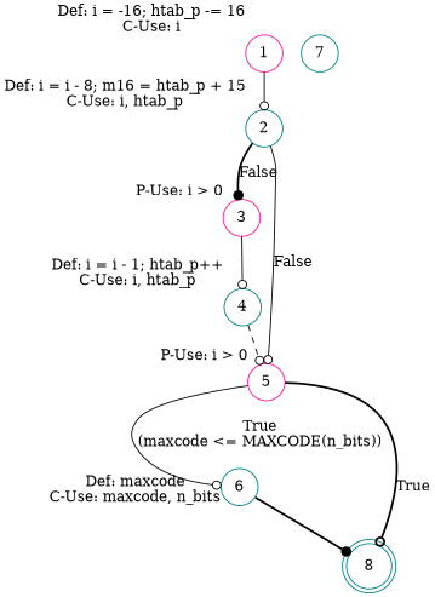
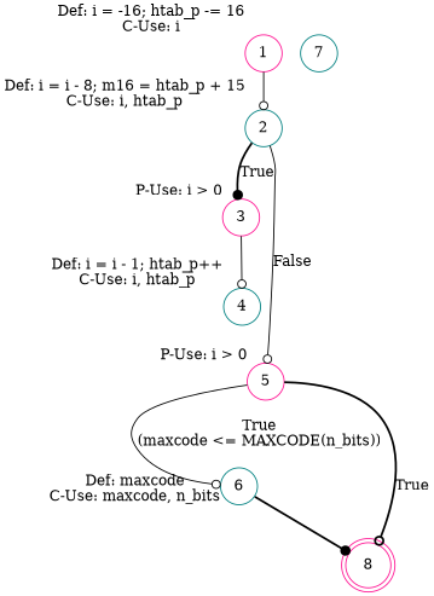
  digraph {
    rankdir=TB
    node [color=teal shape=circle]
    edge [arrowhead=odot style=solid]
    n1 [color=deeppink label=1 xlabel="Def: i = -16; htab_p -= 16\nC-Use: i"]
    n2 [label=2 xlabel="Def: i = i - 8; m16 = htab_p + 15\nC-Use: i, htab_p"]
    n3 [color=deeppink label=3 xlabel="P-Use: i > 0"]
    n4 [color=deeppink label=5 xlabel="P-Use: i > 0"]
    n5 [label=4 xlabel="Def: i = i - 1; htab_p++\nC-Use: i, htab_p"]
    n6 [label=6 xlabel="Def: maxcode\nC-Use: maxcode, n_bits"]
-   n7 [label=8 shape=doublecircle]
+   n7 [color=deeppink label=8 shape=doublecircle]
    n8 [label=7]
    n1 -> n2
-   n2 -> n3 [arrowhead=dot label=False style=bold]
+   n2 -> n3 [arrowhead=dot label=True style=bold]
    n2 -> n4 [label=False]
    n3 -> n5
    n4 -> n6 [label="True\n(maxcode <= MAXCODE(n_bits))"]
    n4 -> n7 [label=True style=bold]
-   n5 -> n4 [style=dashed]
    n6 -> n7 [arrowhead=dot style=bold]
  }
